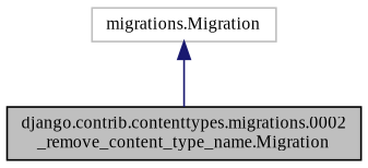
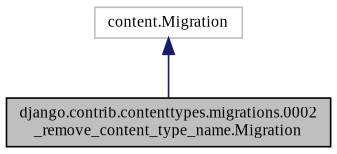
  digraph {
    fontname="Liberation Serif"
    node [fontname="Liberation Serif" fontsize=10 shape=record style=filled]
    n1 [color=black fillcolor=grey75 fontcolor=black height=0.2 label="django.contrib.contenttypes.migrations.0002\l_remove_content_type_name.Migration" width=0.4]
-   n2 [color=grey75 fillcolor=white height=0.2 label="migrations.Migration" width=0.4]
+   n2 [color=grey75 fillcolor=white height=0.2 label="content.Migration" width=0.4]
    n2 -> n1 [color=midnightblue dir=back fontname="Liberation Serif" fontsize=10 labelfontname=Helvetica labelfontsize=10 style=solid]
  }
